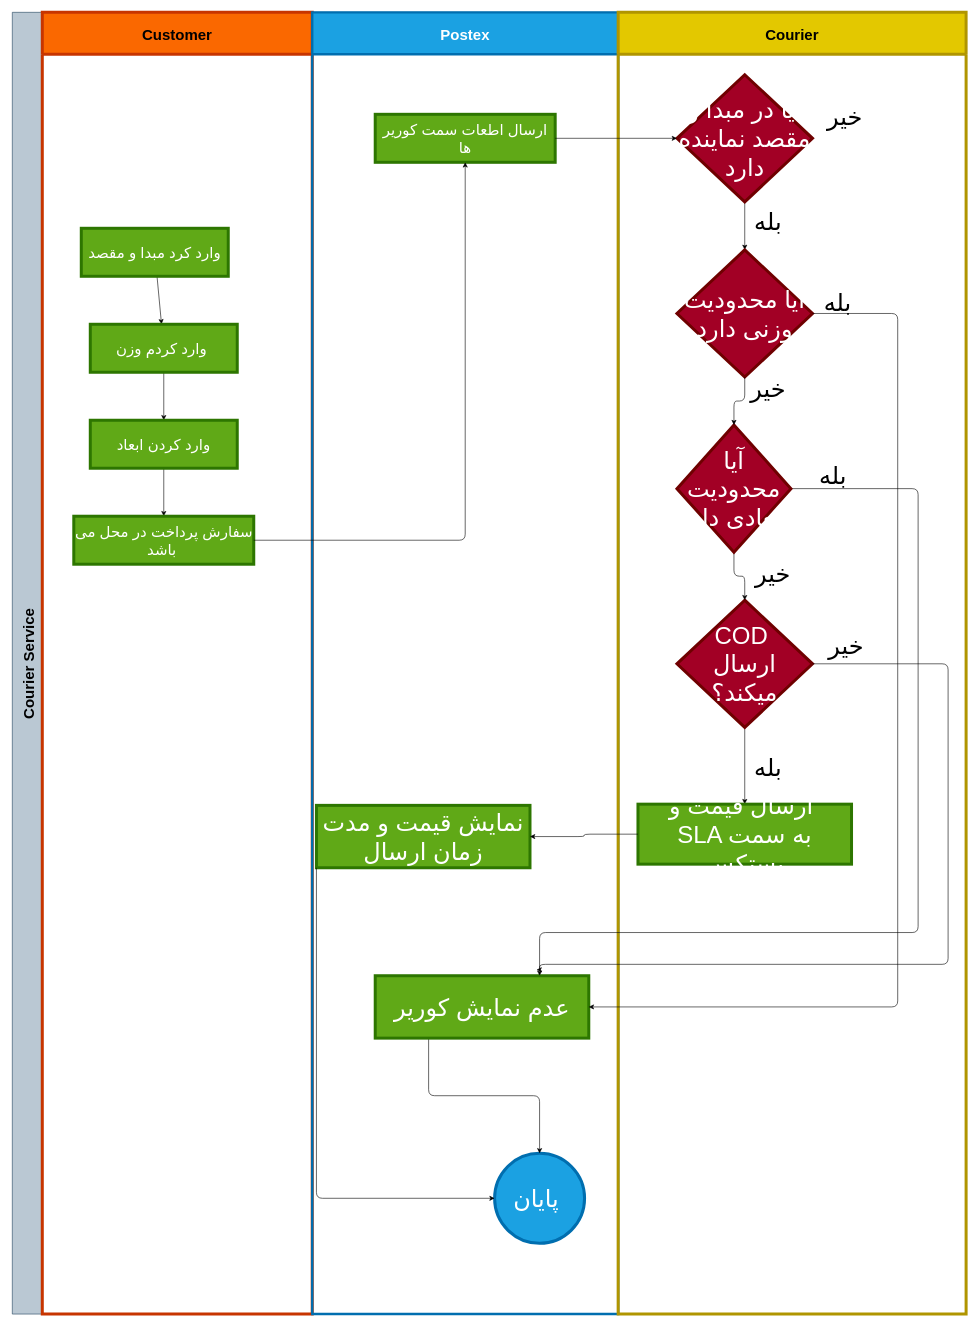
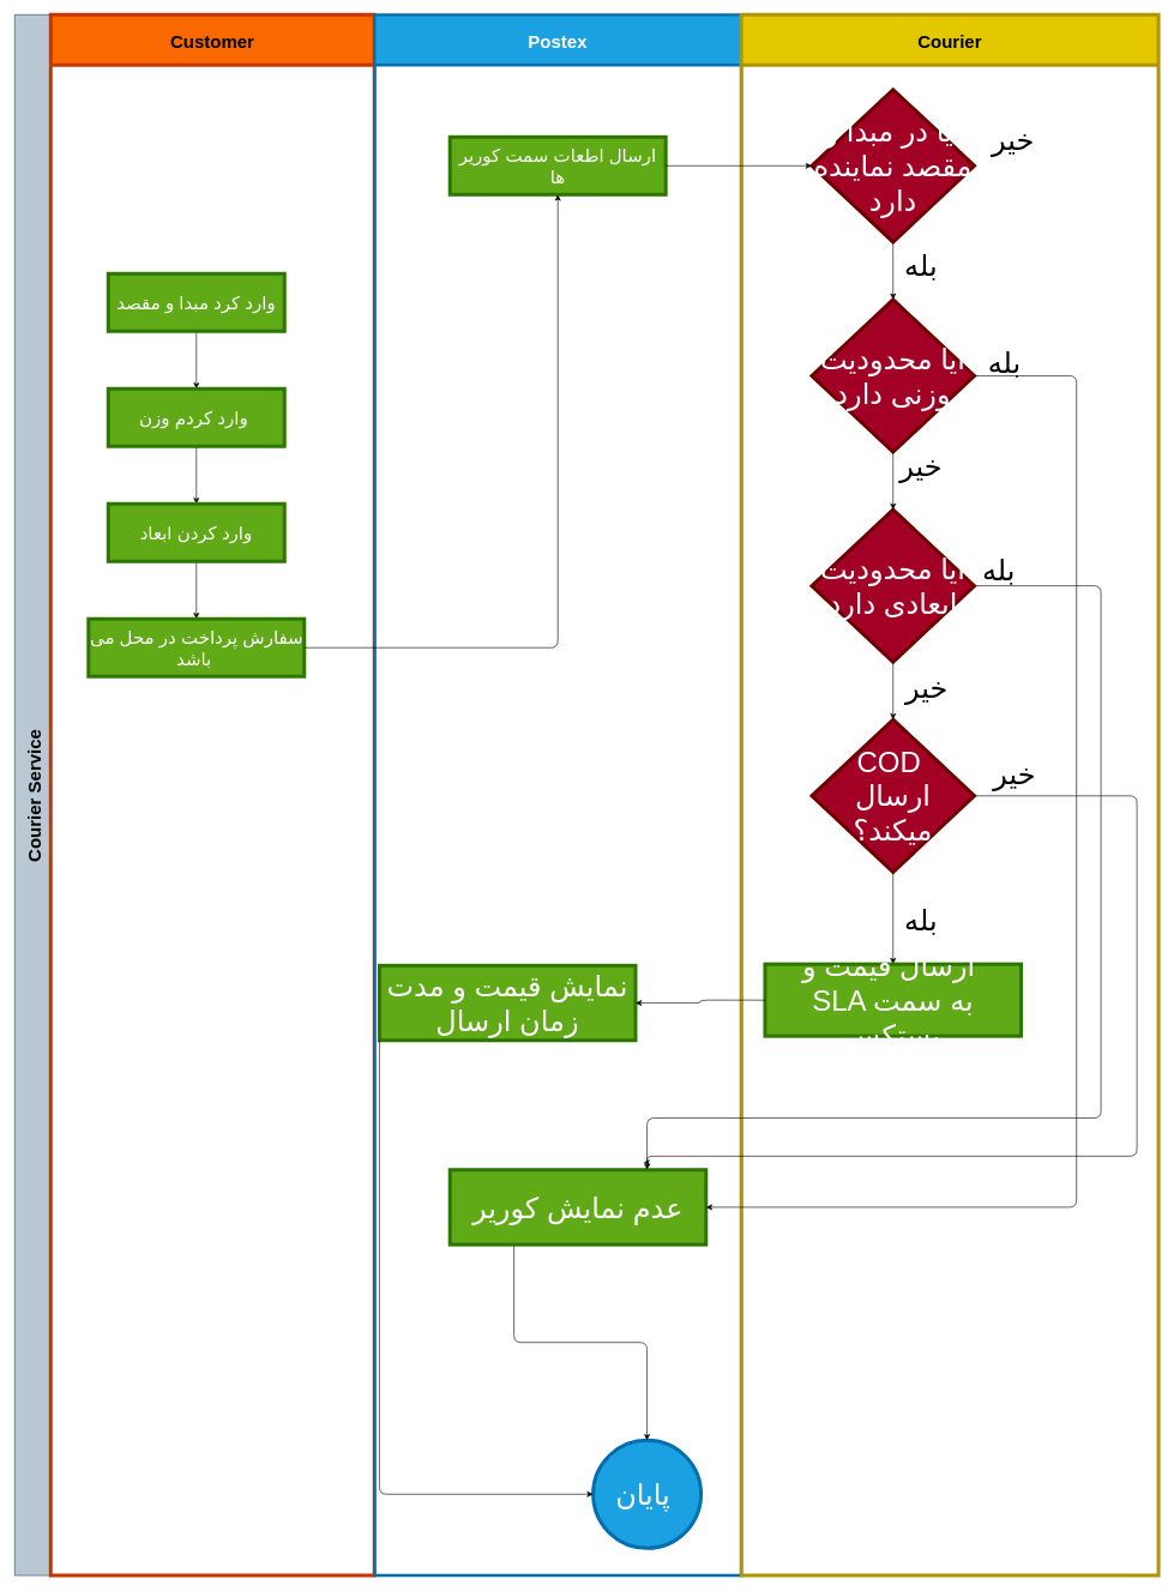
  <mxCell id="0" />
  <mxCell id="1" parent="0" />
  <mxCell id="2" value="Courier Service" style="swimlane;childLayout=stackLayout;resizeParent=1;resizeParentMax=0;startSize=50;horizontal=0;horizontalStack=1;fontFamily=Helvetica;fontSize=25;strokeColor=#23445d;fillColor=#bac8d3;" parent="1" vertex="1"><mxGeometry x="20" y="20" width="1590" height="2170" as="geometry" /></mxCell>
  <mxCell id="3" value="Customer" style="swimlane;startSize=70;fontFamily=Helvetica;fontSize=25;fontColor=#000000;strokeColor=#C73500;fillColor=#fa6800;strokeWidth=5;" parent="2" vertex="1"><mxGeometry x="50" width="450" height="2170" as="geometry" /></mxCell>
  <mxCell id="4" value="" style="edgeStyle=none;html=1;fontFamily=Helvetica;fontSize=40;fontColor=default;startSize=20;" parent="3" source="5" target="7" edge="1"><mxGeometry relative="1" as="geometry" /></mxCell>
- <mxCell id="5" value="وارد کرد مبدا و مقصد" style="whiteSpace=wrap;html=1;fontSize=25;fillColor=#60a917;strokeColor=#2D7600;fontColor=#ffffff;startSize=20;strokeWidth=5;" parent="3" vertex="1"><mxGeometry x="65" y="360" width="245" height="80" as="geometry" /></mxCell>
+ <mxCell id="5" value="وارد کرد مبدا و مقصد" style="whiteSpace=wrap;html=1;fontSize=25;fillColor=#60a917;strokeColor=#2D7600;fontColor=#ffffff;startSize=20;strokeWidth=5;" parent="3" vertex="1"><mxGeometry x="80" y="360" width="245" height="80" as="geometry" /></mxCell>
  <mxCell id="6" value="" style="edgeStyle=none;html=1;fontFamily=Helvetica;fontSize=40;fontColor=default;startSize=20;" parent="3" source="7" target="9" edge="1"><mxGeometry relative="1" as="geometry" /></mxCell>
  <mxCell id="7" value="وارد کردم وزن&amp;nbsp;" style="whiteSpace=wrap;html=1;fontSize=25;fillColor=#60a917;strokeColor=#2D7600;fontColor=#ffffff;startSize=20;strokeWidth=5;" parent="3" vertex="1"><mxGeometry x="80" y="520" width="245" height="80" as="geometry" /></mxCell>
  <mxCell id="8" value="" style="edgeStyle=orthogonalEdgeStyle;html=1;fontFamily=Helvetica;fontSize=40;fontColor=default;startSize=20;" parent="3" source="9" target="10" edge="1"><mxGeometry relative="1" as="geometry" /></mxCell>
  <mxCell id="9" value="وارد کردن ابعاد" style="whiteSpace=wrap;html=1;fontSize=25;fillColor=#60a917;strokeColor=#2D7600;fontColor=#ffffff;startSize=20;strokeWidth=5;" parent="3" vertex="1"><mxGeometry x="80" y="680" width="245" height="80" as="geometry" /></mxCell>
  <mxCell id="10" value="سفارش پرداخت در محل می باشد&amp;nbsp;" style="whiteSpace=wrap;html=1;fontSize=25;fillColor=#60a917;strokeColor=#2D7600;fontColor=#ffffff;startSize=20;strokeWidth=5;" parent="3" vertex="1"><mxGeometry x="52.5" y="840" width="300" height="80" as="geometry" /></mxCell>
  <mxCell id="11" value="Postex" style="swimlane;startSize=70;fontFamily=Helvetica;fontSize=25;strokeColor=#006EAF;fillColor=#1ba1e2;fontColor=#ffffff;strokeWidth=4;" parent="2" vertex="1"><mxGeometry x="500" width="510" height="2170" as="geometry" /></mxCell>
  <mxCell id="12" value="ارسال اطعات سمت کوریر ها" style="whiteSpace=wrap;html=1;fontSize=25;fillColor=#60a917;strokeColor=#2D7600;fontColor=#ffffff;startSize=20;strokeWidth=5;" parent="11" vertex="1"><mxGeometry x="105" y="170" width="300" height="80" as="geometry" /></mxCell>
  <mxCell id="13" value="نمایش قیمت و مدت زمان ارسال" style="whiteSpace=wrap;html=1;fontSize=40;fillColor=#60a917;strokeColor=#2D7600;fontColor=#ffffff;startSize=20;strokeWidth=5;" parent="11" vertex="1"><mxGeometry x="7" y="1322" width="356" height="104" as="geometry" /></mxCell>
- <mxCell id="14" value="&lt;font style=&quot;font-size: 40px&quot;&gt;پایان&amp;nbsp;&lt;/font&gt;" style="ellipse;whiteSpace=wrap;html=1;aspect=fixed;fontFamily=Helvetica;fontSize=25;fontColor=#ffffff;startSize=20;strokeColor=#006EAF;strokeWidth=5;fillColor=#1ba1e2;" parent="11" vertex="1"><mxGeometry x="304" y="1902" width="150" height="150" as="geometry" /></mxCell>
+ <mxCell id="14" value="&lt;font style=&quot;font-size: 40px&quot;&gt;پایان&amp;nbsp;&lt;/font&gt;" style="ellipse;whiteSpace=wrap;html=1;aspect=fixed;fontFamily=Helvetica;fontSize=25;fontColor=#ffffff;startSize=20;strokeColor=#006EAF;strokeWidth=5;fillColor=#1ba1e2;" parent="11" vertex="1"><mxGeometry x="304" y="1982" width="150" height="150" as="geometry" /></mxCell>
  <mxCell id="15" style="edgeStyle=orthogonalEdgeStyle;html=1;exitX=0;exitY=1;exitDx=0;exitDy=0;entryX=0;entryY=0.5;entryDx=0;entryDy=0;fontFamily=Helvetica;fontSize=40;fontColor=default;startSize=20;" parent="11" source="13" target="14" edge="1"><mxGeometry relative="1" as="geometry" /></mxCell>
  <mxCell id="16" style="edgeStyle=orthogonalEdgeStyle;html=1;exitX=0.25;exitY=1;exitDx=0;exitDy=0;" edge="1" parent="11" source="17" target="14"><mxGeometry relative="1" as="geometry" /></mxCell>
  <mxCell id="17" value="عدم نمایش کوریر" style="whiteSpace=wrap;html=1;fontSize=40;fillColor=#60a917;strokeColor=#2D7600;fontColor=#ffffff;startSize=20;strokeWidth=5;" vertex="1" parent="11"><mxGeometry x="105" y="1606" width="356" height="104" as="geometry" /></mxCell>
  <mxCell id="18" value="Courier" style="swimlane;startSize=70;fontFamily=Helvetica;fontSize=25;fontColor=#000000;strokeColor=#B09500;fillColor=#e3c800;strokeWidth=5;" parent="2" vertex="1"><mxGeometry x="1010" width="580" height="2170" as="geometry" /></mxCell>
  <mxCell id="19" value="" style="edgeStyle=orthogonalEdgeStyle;html=1;fontFamily=Helvetica;fontSize=40;fontColor=default;startSize=20;" parent="18" source="20" target="22" edge="1"><mxGeometry relative="1" as="geometry" /></mxCell>
  <mxCell id="20" value="آیا در مبدا و مقصد نماینده دارد" style="rhombus;whiteSpace=wrap;html=1;fontFamily=Helvetica;fontSize=40;fontColor=#ffffff;startSize=20;strokeColor=#6F0000;strokeWidth=5;fillColor=#a20025;" parent="18" vertex="1"><mxGeometry x="98" y="104" width="226" height="212" as="geometry" /></mxCell>
  <mxCell id="21" value="خیر" style="text;html=1;strokeColor=none;fillColor=none;align=center;verticalAlign=middle;whiteSpace=wrap;rounded=0;fontFamily=Helvetica;fontSize=40;fontColor=default;startSize=20;" parent="18" vertex="1"><mxGeometry x="348" y="158" width="60" height="30" as="geometry" /></mxCell>
  <mxCell id="22" value="آیا محدودیت وزنی دارد" style="rhombus;whiteSpace=wrap;html=1;fontFamily=Helvetica;fontSize=40;fontColor=#ffffff;startSize=20;strokeColor=#6F0000;strokeWidth=5;fillColor=#a20025;" parent="18" vertex="1"><mxGeometry x="98" y="396" width="226" height="212" as="geometry" /></mxCell>
  <mxCell id="23" value="بله" style="text;html=1;strokeColor=none;fillColor=none;align=center;verticalAlign=middle;whiteSpace=wrap;rounded=0;fontFamily=Helvetica;fontSize=40;fontColor=default;startSize=20;" parent="18" vertex="1"><mxGeometry x="220" y="334" width="60" height="30" as="geometry" /></mxCell>
  <mxCell id="24" value="بله" style="text;html=1;strokeColor=none;fillColor=none;align=center;verticalAlign=middle;whiteSpace=wrap;rounded=0;fontFamily=Helvetica;fontSize=40;fontColor=default;startSize=20;" parent="18" vertex="1"><mxGeometry x="336" y="468" width="60" height="30" as="geometry" /></mxCell>
  <mxCell id="25" value="خیر" style="text;html=1;strokeColor=none;fillColor=none;align=center;verticalAlign=middle;whiteSpace=wrap;rounded=0;fontFamily=Helvetica;fontSize=40;fontColor=default;startSize=20;" parent="18" vertex="1"><mxGeometry x="220" y="612" width="60" height="30" as="geometry" /></mxCell>
  <mxCell id="26" value="بله" style="text;html=1;strokeColor=none;fillColor=none;align=center;verticalAlign=middle;whiteSpace=wrap;rounded=0;fontFamily=Helvetica;fontSize=40;fontColor=default;startSize=20;" parent="18" vertex="1"><mxGeometry x="328" y="756" width="60" height="30" as="geometry" /></mxCell>
  <mxCell id="27" value="" style="edgeStyle=orthogonalEdgeStyle;html=1;fontFamily=Helvetica;fontSize=40;fontColor=default;startSize=20;" parent="18" source="28" target="31" edge="1"><mxGeometry relative="1" as="geometry" /></mxCell>
  <mxCell id="28" value="COD&amp;nbsp;&lt;br&gt;ارسال میکند؟" style="rhombus;whiteSpace=wrap;html=1;fontFamily=Helvetica;fontSize=40;fontColor=#ffffff;startSize=20;strokeColor=#6F0000;strokeWidth=5;fillColor=#a20025;" parent="18" vertex="1"><mxGeometry x="98" y="980" width="226" height="212" as="geometry" /></mxCell>
  <mxCell id="29" value="خیر" style="text;html=1;strokeColor=none;fillColor=none;align=center;verticalAlign=middle;whiteSpace=wrap;rounded=0;fontFamily=Helvetica;fontSize=40;fontColor=default;startSize=20;" parent="18" vertex="1"><mxGeometry x="228" y="920" width="60" height="30" as="geometry" /></mxCell>
  <mxCell id="30" value="خیر" style="text;html=1;strokeColor=none;fillColor=none;align=center;verticalAlign=middle;whiteSpace=wrap;rounded=0;fontFamily=Helvetica;fontSize=40;fontColor=default;startSize=20;" parent="18" vertex="1"><mxGeometry x="350" y="1040" width="60" height="30" as="geometry" /></mxCell>
  <mxCell id="31" value="ارسال قیمت و&amp;nbsp;&lt;br&gt;SLA به سمت پستکس" style="whiteSpace=wrap;html=1;fontSize=40;fillColor=#60a917;strokeColor=#2D7600;fontColor=#ffffff;startSize=20;strokeWidth=5;" parent="18" vertex="1"><mxGeometry x="33" y="1320" width="356" height="100" as="geometry" /></mxCell>
  <mxCell id="32" value="بله" style="text;html=1;strokeColor=none;fillColor=none;align=center;verticalAlign=middle;whiteSpace=wrap;rounded=0;fontFamily=Helvetica;fontSize=40;fontColor=default;startSize=20;" parent="18" vertex="1"><mxGeometry x="220" y="1244" width="60" height="30" as="geometry" /></mxCell>
  <mxCell id="33" value="" style="edgeStyle=orthogonalEdgeStyle;html=1;fontFamily=Helvetica;fontSize=40;fontColor=default;startSize=20;" parent="2" source="10" target="12" edge="1"><mxGeometry relative="1" as="geometry" /></mxCell>
  <mxCell id="34" value="" style="edgeStyle=orthogonalEdgeStyle;html=1;fontFamily=Helvetica;fontSize=40;fontColor=default;startSize=20;entryX=0;entryY=0.5;entryDx=0;entryDy=0;" parent="2" source="12" target="20" edge="1"><mxGeometry relative="1" as="geometry"><mxPoint x="1150" y="210" as="targetPoint" /></mxGeometry></mxCell>
  <mxCell id="35" value="" style="edgeStyle=orthogonalEdgeStyle;html=1;fontFamily=Helvetica;fontSize=40;fontColor=default;startSize=20;" parent="2" source="31" target="13" edge="1"><mxGeometry relative="1" as="geometry" /></mxCell>
  <mxCell id="36" style="edgeStyle=orthogonalEdgeStyle;html=1;exitX=1;exitY=0.5;exitDx=0;exitDy=0;entryX=1;entryY=0.5;entryDx=0;entryDy=0;fontFamily=Helvetica;fontSize=40;fontColor=default;startSize=20;" parent="2" source="22" target="17" edge="1"><mxGeometry relative="1" as="geometry"><Array as="points"><mxPoint x="1476" y="502" /><mxPoint x="1476" y="1658" /></Array></mxGeometry></mxCell>
  <mxCell id="37" style="edgeStyle=orthogonalEdgeStyle;html=1;exitX=1;exitY=0.5;exitDx=0;exitDy=0;fontFamily=Helvetica;fontSize=40;fontColor=default;startSize=20;" parent="2" source="28" edge="1"><mxGeometry relative="1" as="geometry"><Array as="points"><mxPoint x="1560" y="1086" /><mxPoint x="1560" y="1587" /><mxPoint x="879" y="1587" /></Array><mxPoint x="874" y="1596" as="targetPoint" /></mxGeometry></mxCell>
  <mxCell id="38" style="edgeStyle=orthogonalEdgeStyle;html=1;exitX=1;exitY=0.5;exitDx=0;exitDy=0;fontFamily=Helvetica;fontSize=40;fontColor=default;startSize=20;" parent="1" source="40" target="17" edge="1"><mxGeometry relative="1" as="geometry"><Array as="points"><mxPoint x="1530" y="814" /><mxPoint x="1530" y="1554" /><mxPoint x="899" y="1554" /></Array></mxGeometry></mxCell>
  <mxCell id="39" value="" style="edgeStyle=orthogonalEdgeStyle;html=1;fontFamily=Helvetica;fontSize=40;fontColor=default;startSize=20;" parent="1" source="40" target="28" edge="1"><mxGeometry relative="1" as="geometry" /></mxCell>
- <mxCell id="40" value="آیا محدودیت ابعادی دارد" style="rhombus;whiteSpace=wrap;html=1;fontFamily=Helvetica;fontSize=40;fontColor=#ffffff;startSize=20;strokeColor=#6F0000;strokeWidth=5;fillColor=#a20025;" parent="1" vertex="1"><mxGeometry x="1128" y="708" width="190" height="212" as="geometry" /></mxCell>
+ <mxCell id="40" value="آیا محدودیت ابعادی دارد" style="rhombus;whiteSpace=wrap;html=1;fontFamily=Helvetica;fontSize=40;fontColor=#ffffff;startSize=20;strokeColor=#6F0000;strokeWidth=5;fillColor=#a20025;" parent="1" vertex="1"><mxGeometry x="1128" y="708" width="226" height="212" as="geometry" /></mxCell>
  <mxCell id="41" value="" style="edgeStyle=orthogonalEdgeStyle;html=1;fontFamily=Helvetica;fontSize=40;fontColor=default;startSize=20;" parent="1" source="22" target="40" edge="1"><mxGeometry relative="1" as="geometry" /></mxCell>
